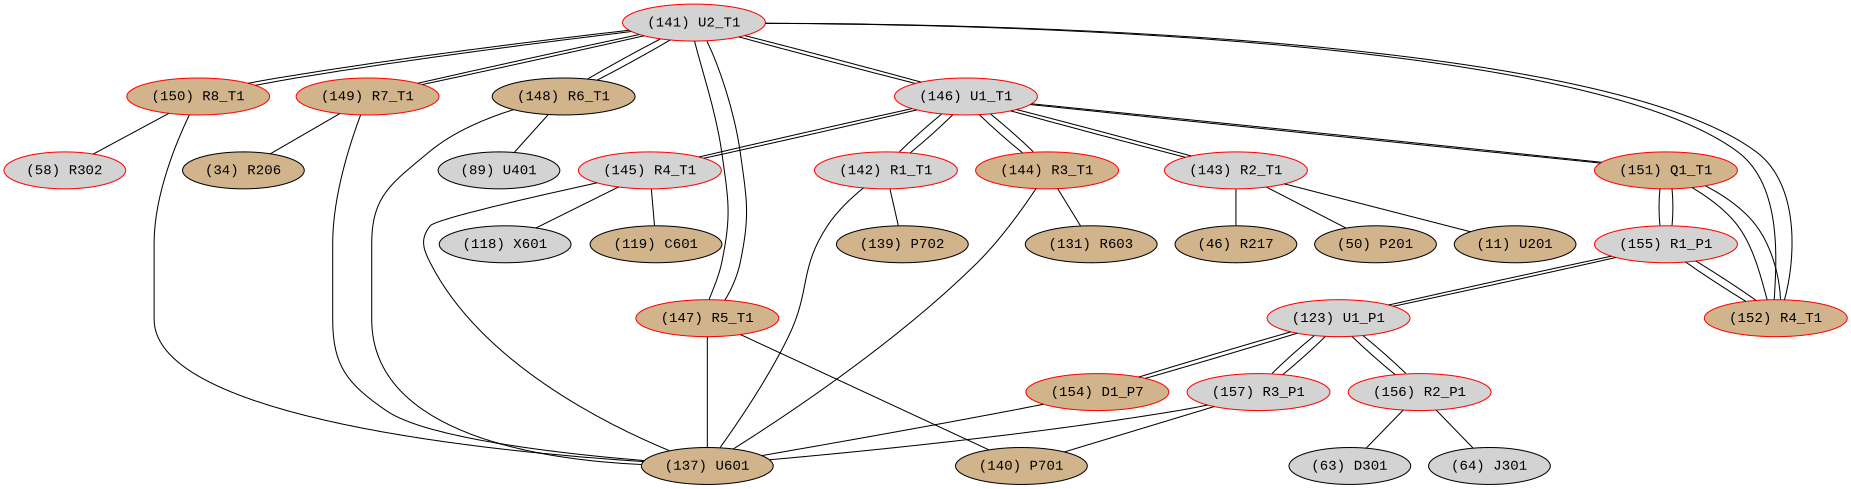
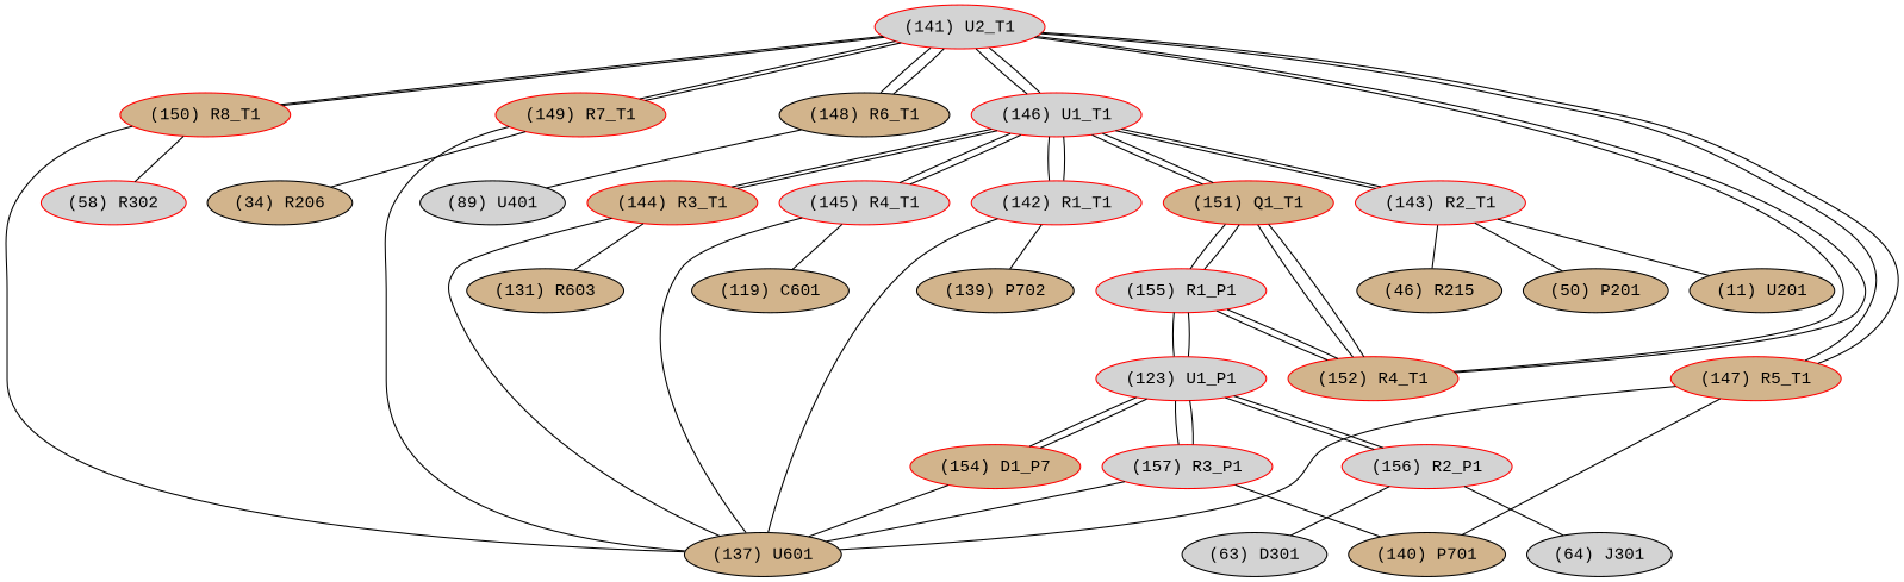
  graph {
    fontname="Liberation Mono"
    node [color=red fillcolor=tan fontname="Liberation Mono" style=filled]
    edge [fontname="Liberation Mono"]
    n1 [fillcolor=lightgrey label="(141) U2_T1"]
    n2 [label="(150) R8_T1"]
    n3 [label="(149) R7_T1"]
    n4 [color=black label="(148) R6_T1"]
    n5 [label="(147) R5_T1"]
    n6 [fillcolor=lightgrey label="(146) U1_T1"]
    n7 [label="(152) R4_T1"]
    n8 [label="(137) U601" color=""]
    n9 [fillcolor=lightgrey label="(58) R302"]
    n10 [label="(34) R206" color=""]
    n11 [fillcolor=lightgrey label="(89) U401" color=""]
    n12 [label="(140) P701" color=""]
    n13 [fillcolor=lightgrey label="(142) R1_T1"]
    n14 [fillcolor=lightgrey label="(143) R2_T1"]
    n15 [label="(144) R3_T1"]
    n16 [fillcolor=lightgrey label="(145) R4_T1"]
    n17 [label="(151) Q1_T1"]
    n18 [fillcolor=lightgrey label="(155) R1_P1"]
    n19 [label="(139) P702" color=""]
-   n20 [label="(46) R217" color=""]
+   n20 [label="(46) R215" color=""]
    n21 [label="(50) P201" color=""]
    n22 [label="(11) U201" color=""]
    n23 [label="(131) R603" color=""]
    n24 [label="(119) C601" color=""]
-   n25 [fillcolor=lightgrey label="(118) X601" color=""]
    n26 [fillcolor=lightgrey label="(123) U1_P1"]
    n27 [label="(154) D1_P7"]
    n28 [fillcolor=lightgrey label="(156) R2_P1"]
    n29 [fillcolor=lightgrey label="(157) R3_P1"]
    n30 [fillcolor=lightgrey label="(63) D301" color=""]
    n31 [fillcolor=lightgrey label="(64) J301" color=""]
    n1 -- n2
    n1 -- n3
    n1 -- n4
    n1 -- n5
    n1 -- n6
    n1 -- n7
    n2 -- n1
    n2 -- n8
    n2 -- n9
    n3 -- n1
    n3 -- n8
    n3 -- n10
    n4 -- n1
-   n4 -- n8
    n4 -- n11
    n5 -- n1
    n5 -- n8
    n5 -- n12
    n6 -- n1
    n6 -- n13
    n6 -- n14
    n6 -- n15
    n6 -- n16
    n6 -- n17
    n7 -- n1
    n7 -- n17
    n7 -- n18
    n13 -- n6
    n13 -- n8
    n13 -- n19
    n14 -- n6
    n14 -- n20
    n14 -- n21
    n14 -- n22
    n15 -- n6
    n15 -- n8
    n15 -- n23
    n16 -- n6
    n16 -- n8
    n16 -- n24
-   n16 -- n25
    n17 -- n6
    n17 -- n7
    n17 -- n18
    n18 -- n7
    n18 -- n17
    n18 -- n26
    n26 -- n18
    n26 -- n27
    n26 -- n28
    n26 -- n29
    n27 -- n8
    n27 -- n26
    n28 -- n26
    n28 -- n30
    n28 -- n31
    n29 -- n8
    n29 -- n12
    n29 -- n26
  }
